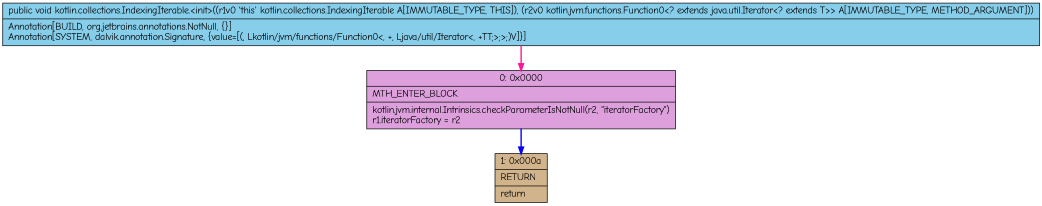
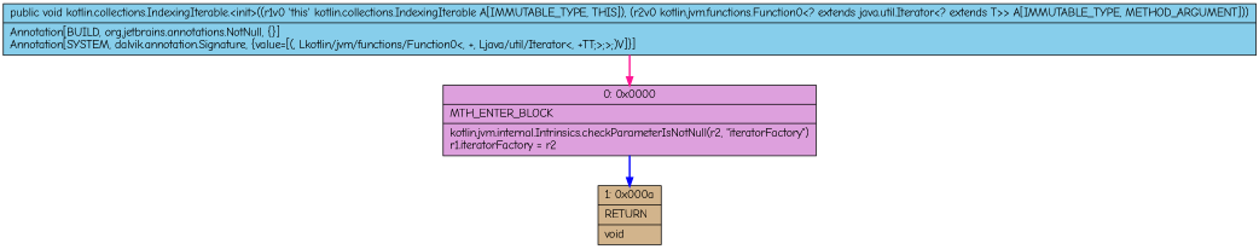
  digraph {
    fontname="Comic Neue"
    node [shape=record style=filled fontname="Comic Neue"]
    edge [style=bold fontname="Comic Neue"]
    n1 [label="{0\:\ 0x0000|MTH_ENTER_BLOCK\l|kotlin.jvm.internal.Intrinsics.checkParameterIsNotNull(r2, \"iteratorFactory\")\lr1.iteratorFactory = r2\l}" fillcolor=plum]
-   n2 [label="{1\:\ 0x000a|RETURN\l|return\l}" fillcolor=tan]
+   n2 [label="{1\:\ 0x000a|RETURN\l|void\l}" fillcolor=tan]
    n3 [label="{public void kotlin.collections.IndexingIterable.\<init\>((r1v0 'this' kotlin.collections.IndexingIterable A[IMMUTABLE_TYPE, THIS]), (r2v0 kotlin.jvm.functions.Function0\<? extends java.util.Iterator\<? extends T\>\> A[IMMUTABLE_TYPE, METHOD_ARGUMENT]))  | Annotation[BUILD, org.jetbrains.annotations.NotNull, \{\}]\lAnnotation[SYSTEM, dalvik.annotation.Signature, \{value=[(, Lkotlin\/jvm\/functions\/Function0\<, +, Ljava\/util\/Iterator\<, +TT;\>;\>;)V]\}]\l}" fillcolor=skyblue]
    n1 -> n2 [color=blue]
    n3 -> n1 [color=deeppink]
  }
